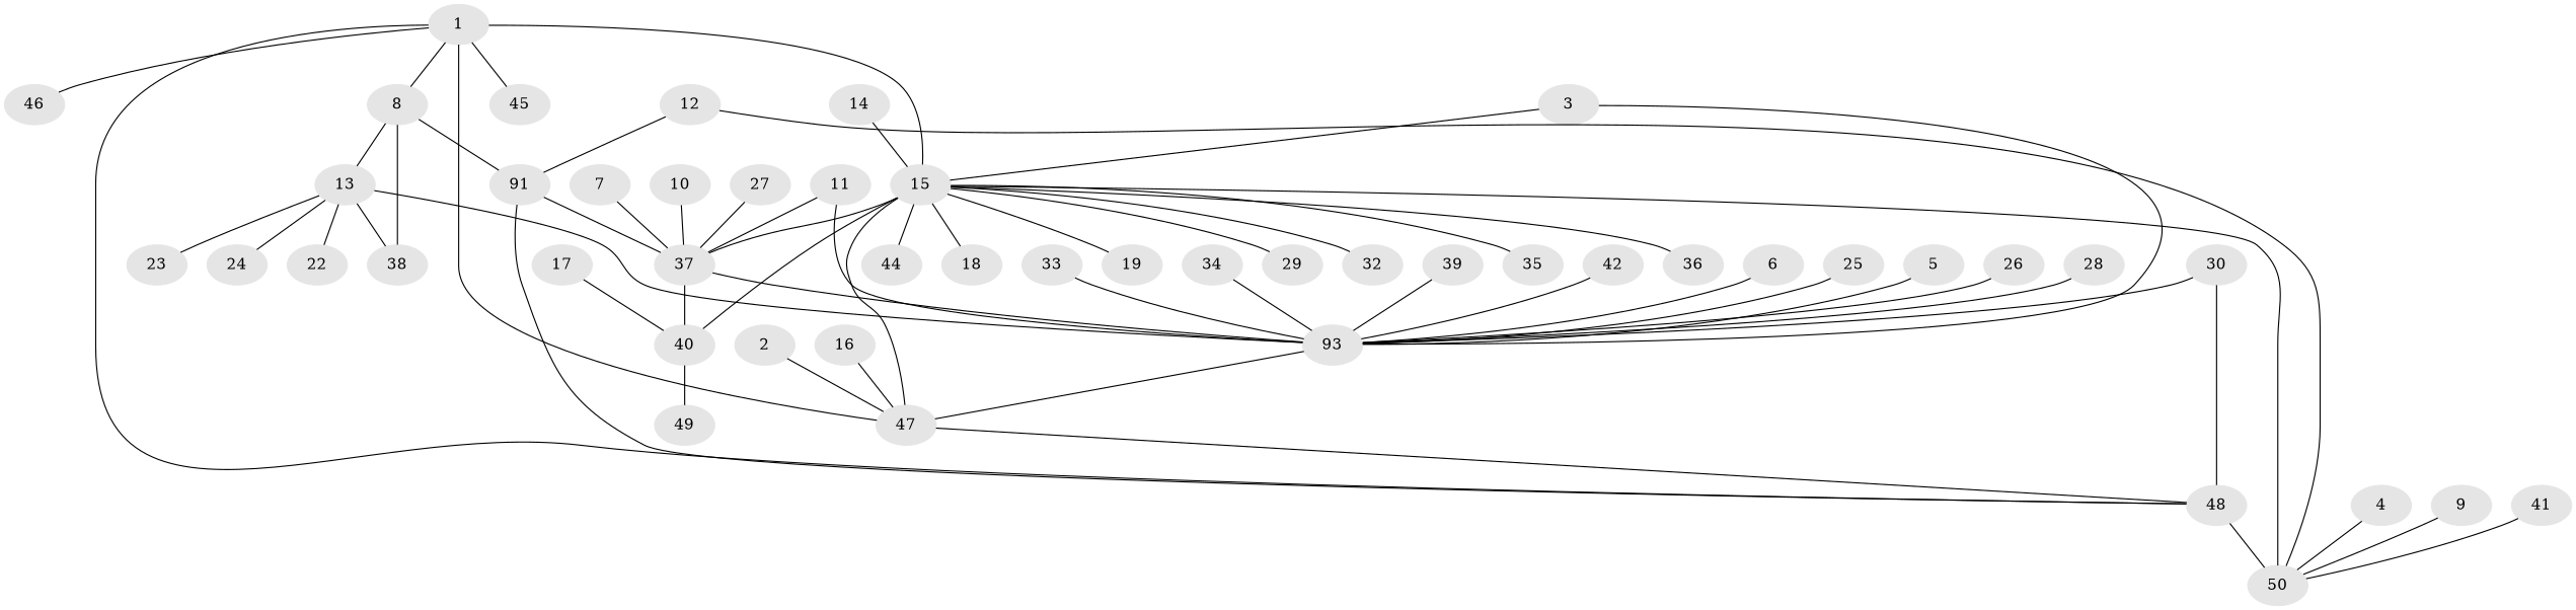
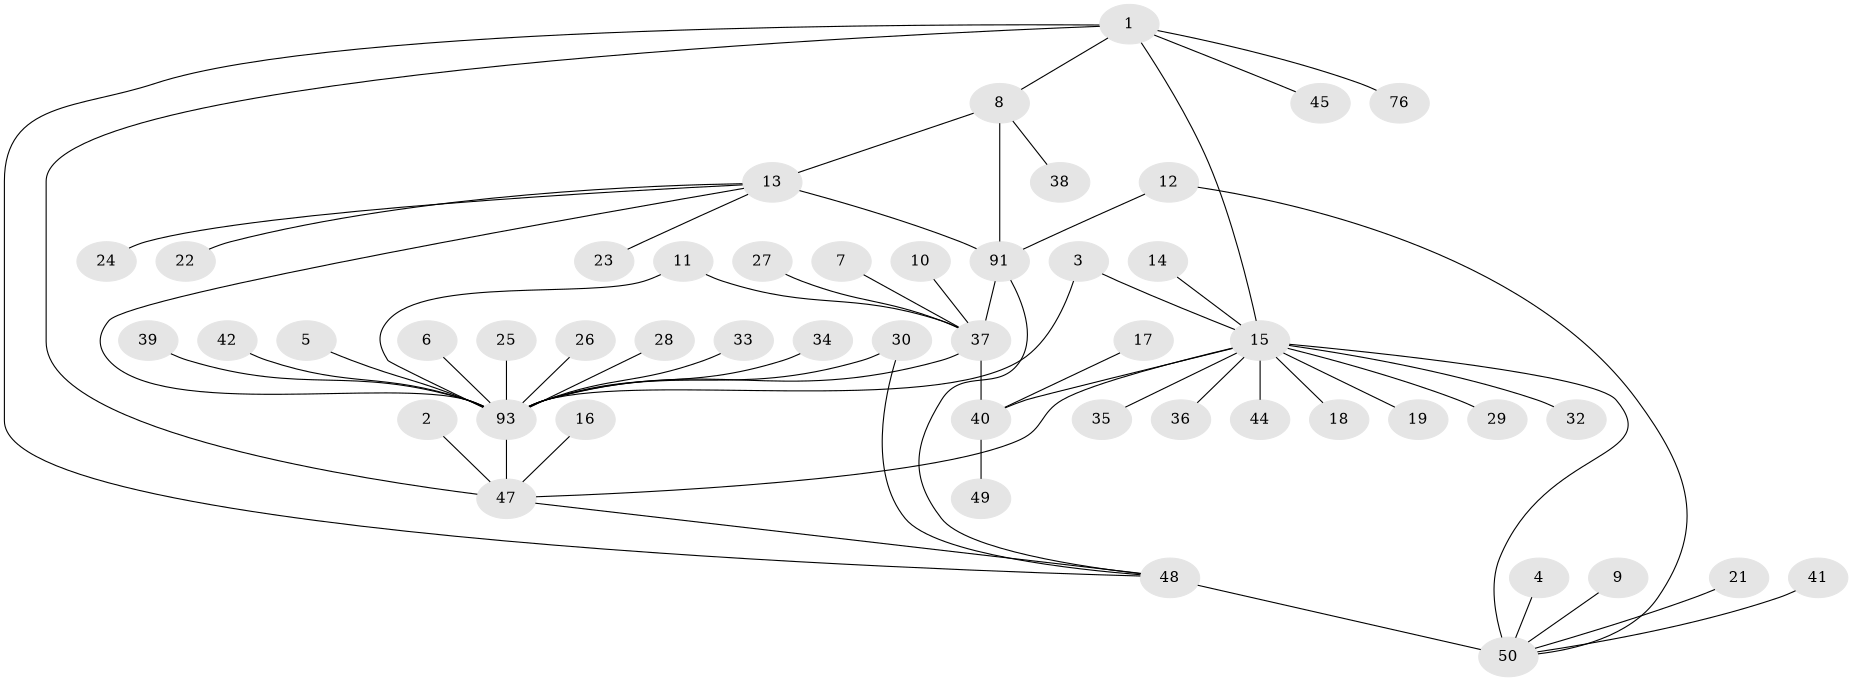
  graph {
    node [color=gray90 style=filled]
    edge [weight=1.0]
    1
    8
    15
    45
-   46
+   46 [label=76]
    47
    48
    13
    n9 [label=91]
    38
    50
    37
    18
    19
    29
    32
    35
    36
    40
    44
    2
    3
    n23 [label=93]
    4
    5
    6
    7
    22
    23
    24
    9
    10
    11
    12
    14
    49
    16
    17
+   21
    25
    26
    27
    28
    30
    33
    34
    39
    41
    42
    1 -- 8
    1 -- 15 [weight=3.0]
    1 -- 45
    1 -- 46
    1 -- 47 [weight=3.0]
    1 -- 48
    8 -- 13 [weight=3.0]
    8 -- n9 [weight=3.0]
    8 -- 38
    15 -- 47
    15 -- 50
-   15 -- 37 [weight=4.0]
    15 -- 18
    15 -- 19
    15 -- 29
    15 -- 32
    15 -- 35
    15 -- 36
    15 -- 40
    15 -- 44
    47 -- 48
    48 -- 50 [weight=4.0]
-   13 -- 38
+   13 -- n9
    13 -- n23
    13 -- 22
    13 -- 23
    13 -- 24
    n9 -- 48
    n9 -- 37
    37 -- 40 [weight=3.0]
    37 -- n23
    40 -- 49
    2 -- 47
    3 -- 15
    3 -- n23
    n23 -- 47 [weight=4.0]
    4 -- 50
    5 -- n23
    6 -- n23
    7 -- 37
    9 -- 50
    10 -- 37
    11 -- 37
    11 -- n23
    12 -- n9
    12 -- 50
    14 -- 15
    16 -- 47
    17 -- 40
+   21 -- 50
    25 -- n23
    26 -- n23
    27 -- 37
    28 -- n23
    30 -- 48
    30 -- n23
    33 -- n23
    34 -- n23
    39 -- n23
    41 -- 50
    42 -- n23
  }
